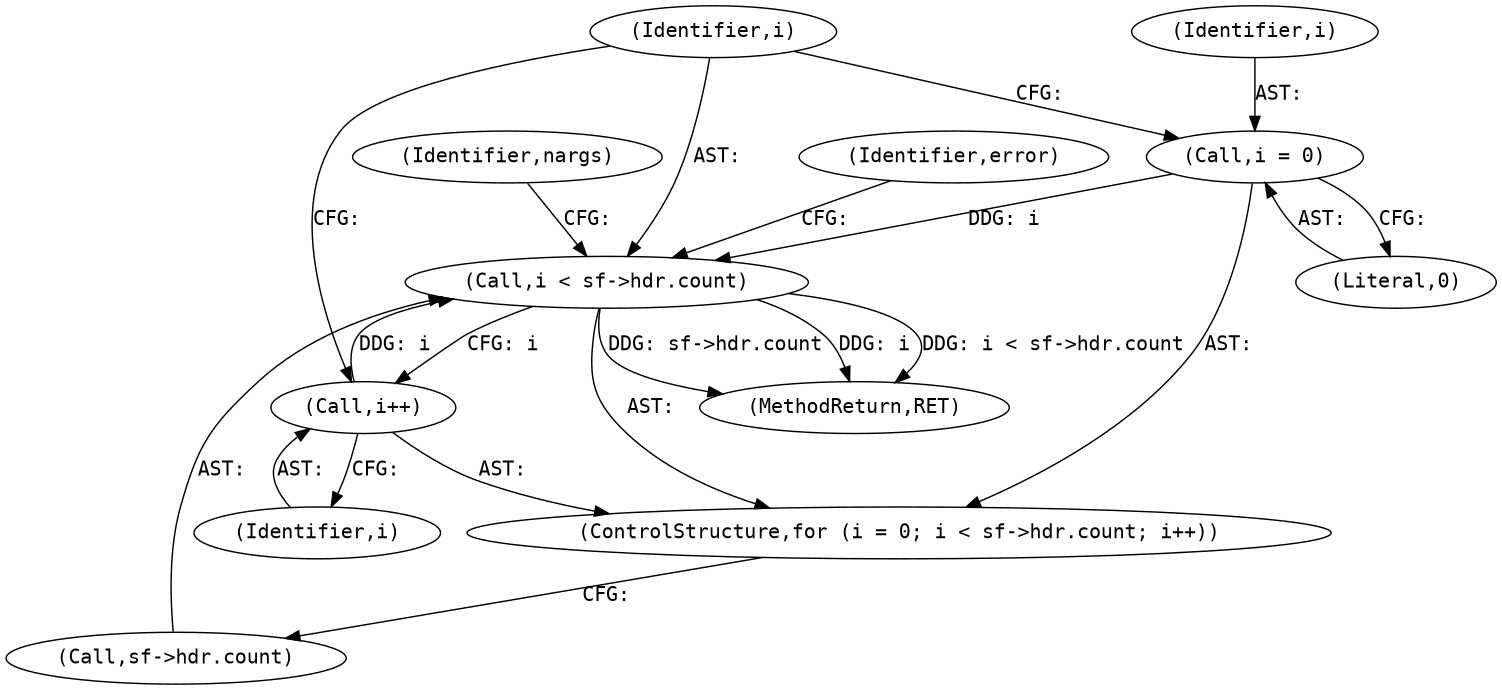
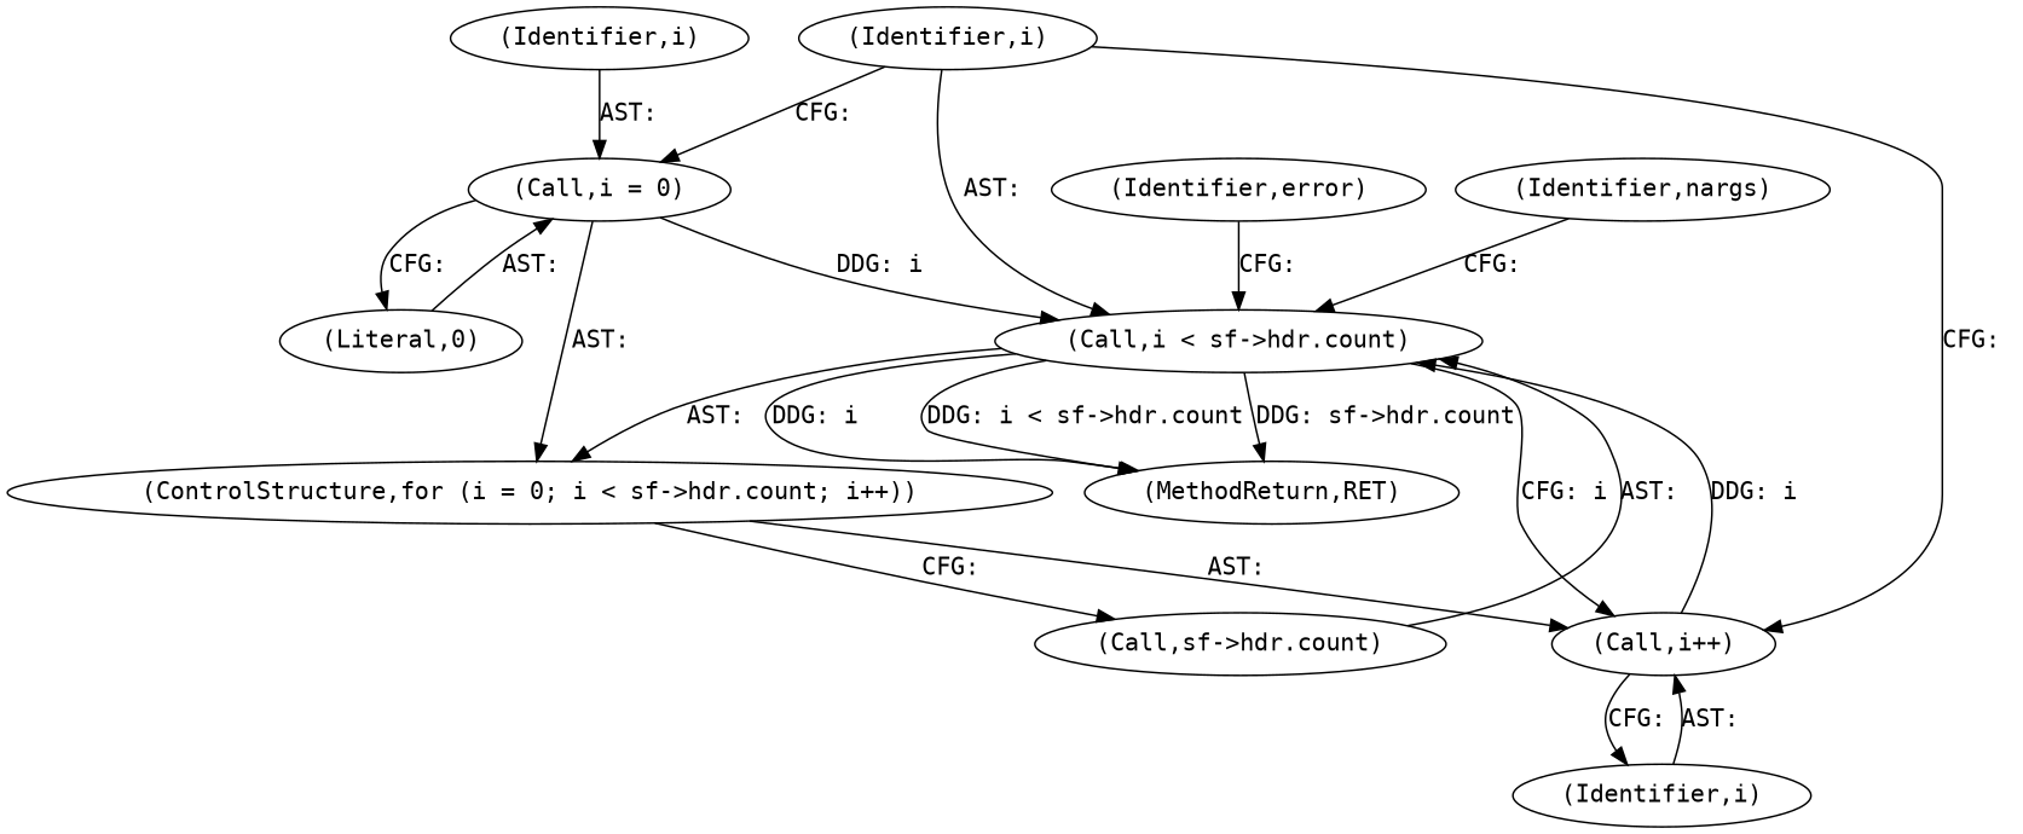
  digraph {
    fontname="DejaVu Sans Mono"
    node [fontname="DejaVu Sans Mono"]
    edge [fontname="DejaVu Sans Mono"]
    n1 [label="(Call,i < sf->hdr.count)"]
    n2 [label="(Call,i++)"]
    n3 [label="(MethodReturn,RET)"]
    n4 [label="(ControlStructure,for (i = 0; i < sf->hdr.count; i++))"]
    n5 [label="(Identifier,i)"]
    n6 [label="(Call,sf->hdr.count)"]
    n7 [label="(Call,i = 0)"]
    n8 [label="(Literal,0)"]
    n9 [label="(Identifier,nargs)"]
    n10 [label="(Identifier,i)"]
    n11 [label="(Identifier,error)"]
    n12 [label="(Identifier,i)"]
    n1 -> n2 [label="CFG: i"]
    n1 -> n3 [label="DDG: sf->hdr.count"]
    n1 -> n3 [label="DDG: i"]
    n1 -> n3 [label="DDG: i < sf->hdr.count"]
    n1 -> n4 [label="AST: "]
    n2 -> n1 [label="DDG: i"]
-   n2 -> n4 [label="AST: "]
+   n4 -> n2 [label="AST: "]
    n2 -> n5 [label="CFG: "]
    n4 -> n6 [label="CFG: "]
    n5 -> n2 [label="AST: "]
    n6 -> n1 [label="AST: "]
    n7 -> n1 [label="DDG: i"]
    n7 -> n4 [label="AST: "]
    n7 -> n8 [label="CFG: "]
    n8 -> n7 [label="AST: "]
    n9 -> n1 [label="CFG: "]
    n10 -> n1 [label="AST: "]
    n10 -> n2 [label="CFG: "]
    n10 -> n7 [label="CFG: "]
    n11 -> n1 [label="CFG: "]
    n12 -> n7 [label="AST: "]
  }
